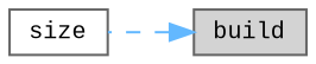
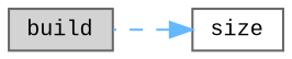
  digraph {
    rankdir=RL
    fontname="Liberation Mono"
    node [fontname="Liberation Mono" fontsize=10 shape=box style=filled]
    n1 [color=gray40 fillcolor=white fontcolor=black height=0.2 label=size width=0.4]
    n2 [color=grey40 fillcolor=lightgrey height=0.2 label=build width=0.4]
-   n2 -> n1 [color=steelblue1 dir=back fontname="Liberation Mono" fontsize=10 labelfontname=Helvetica labelfontsize=10 style=dashed]
+   n1 -> n2 [color=steelblue1 dir=back fontname="Liberation Mono" fontsize=10 labelfontname=Helvetica labelfontsize=10 style=dashed]
  }
